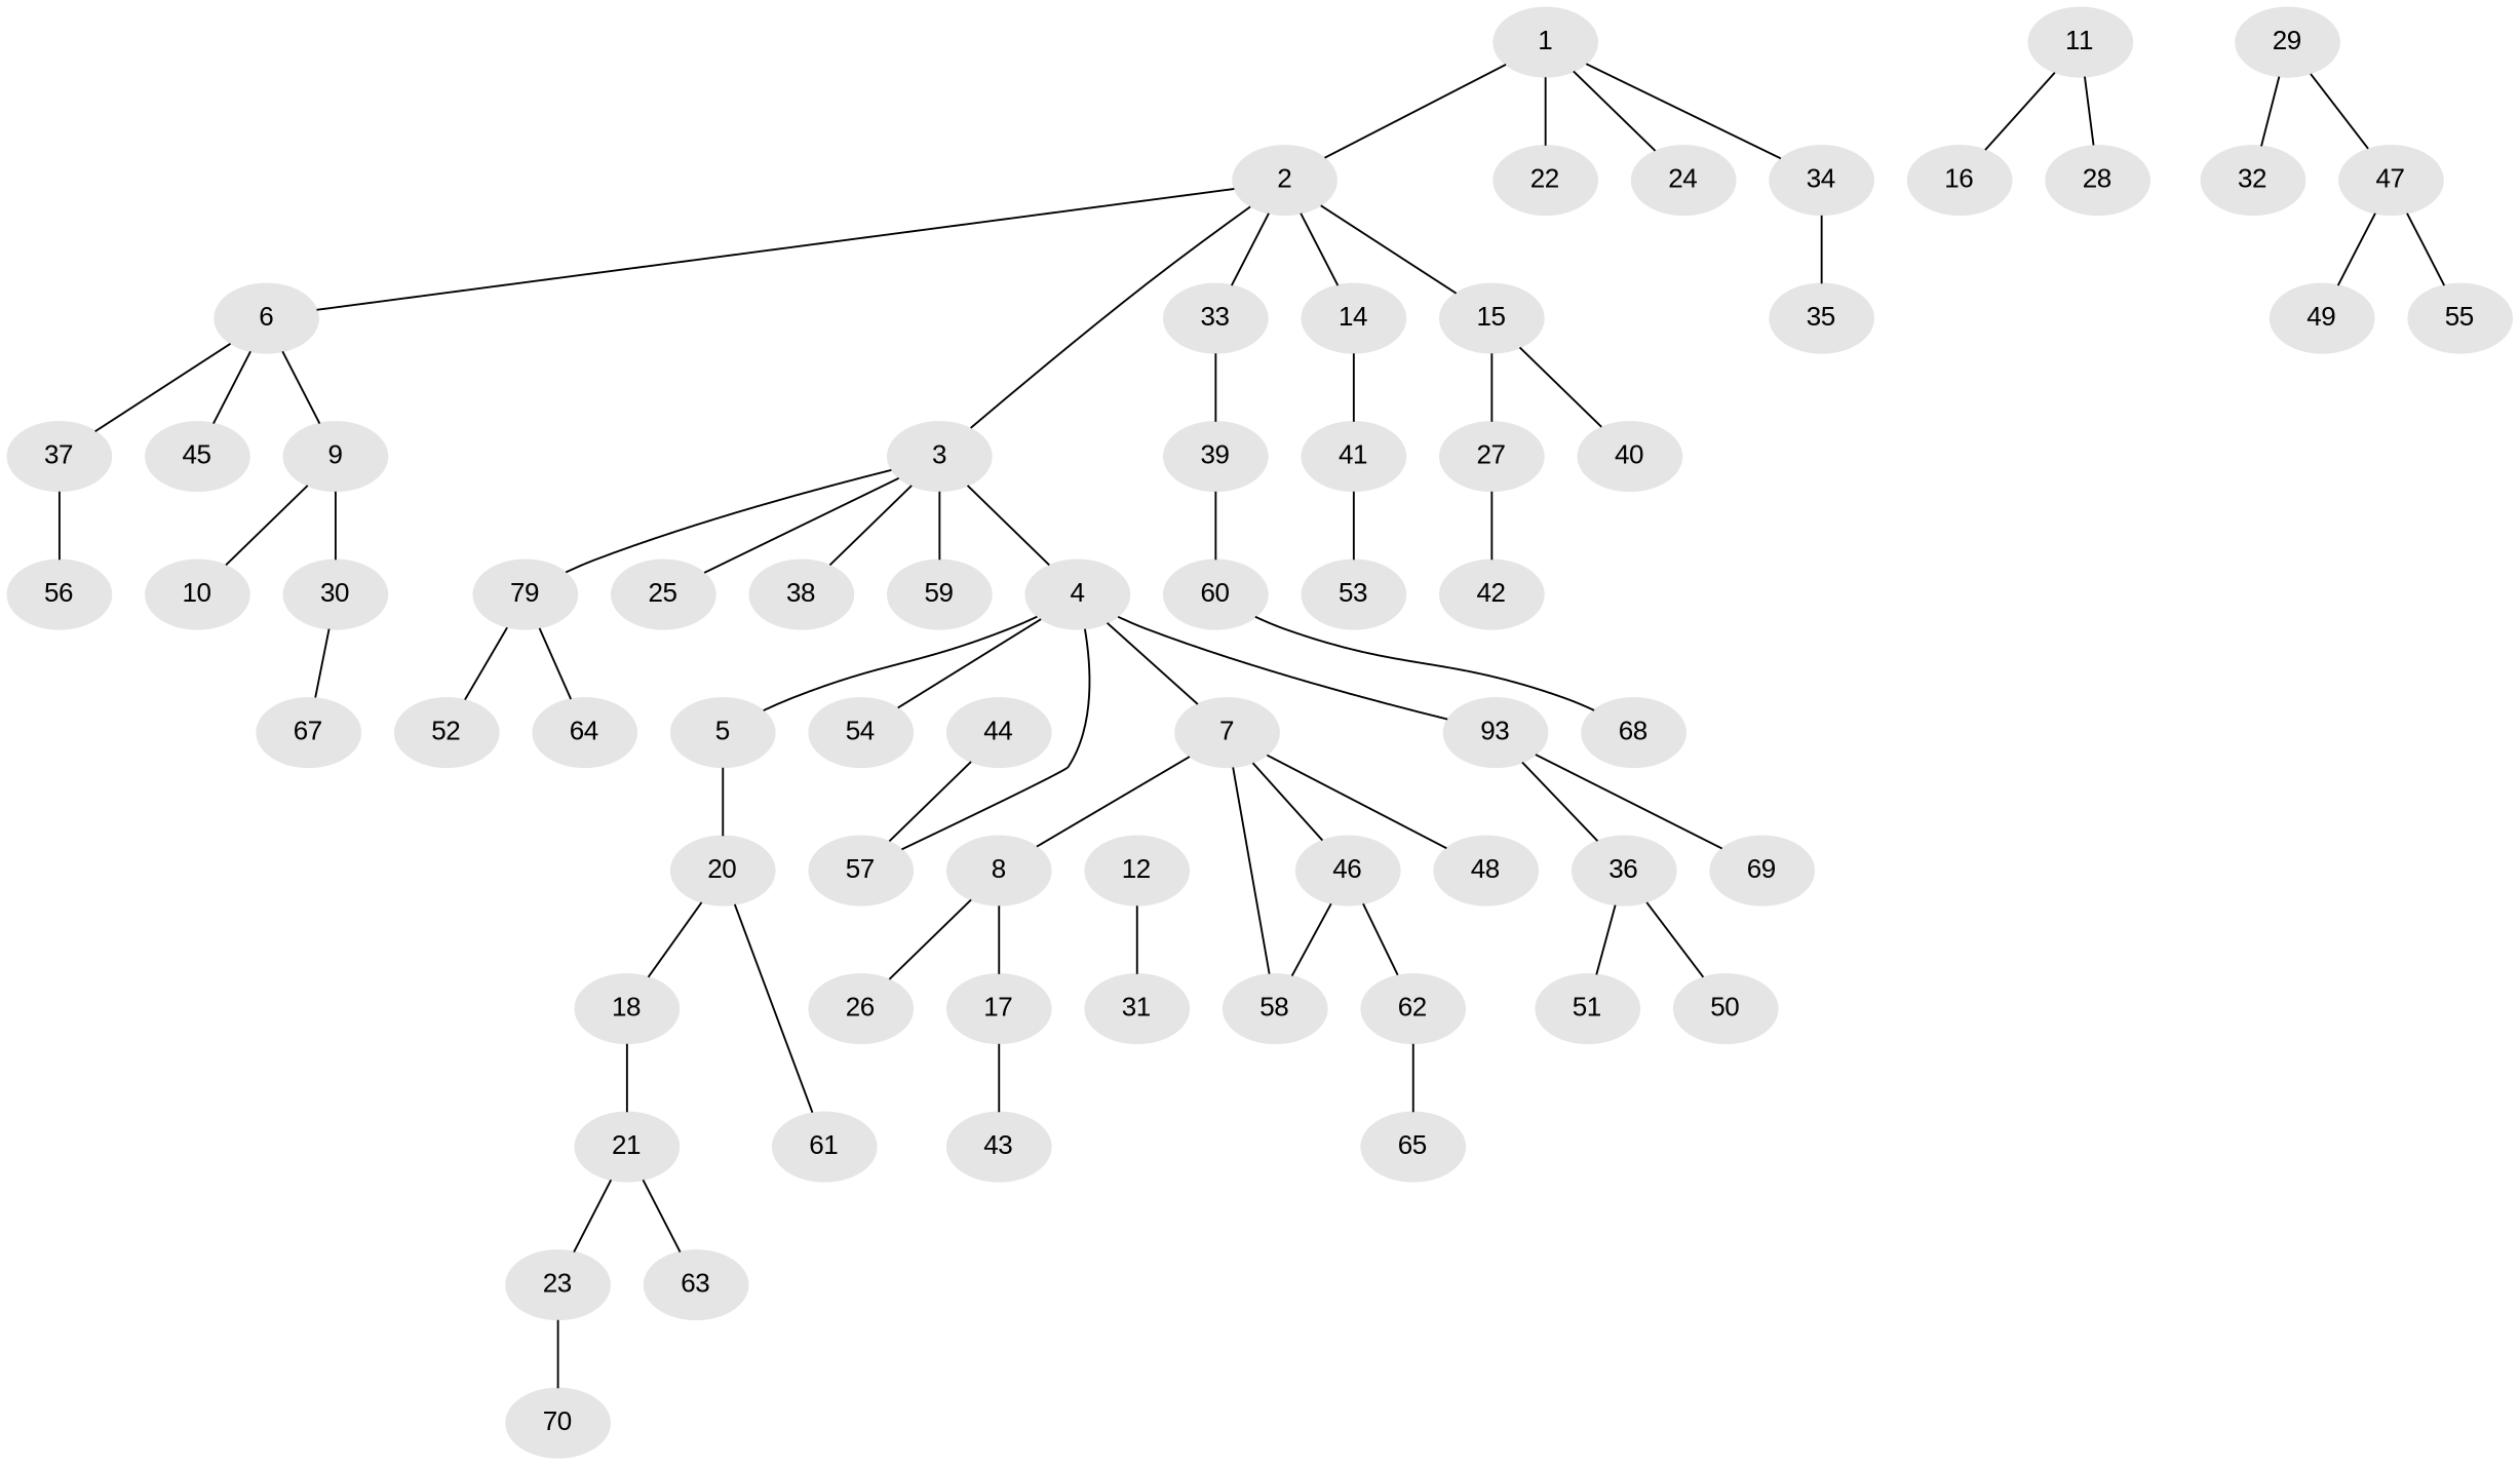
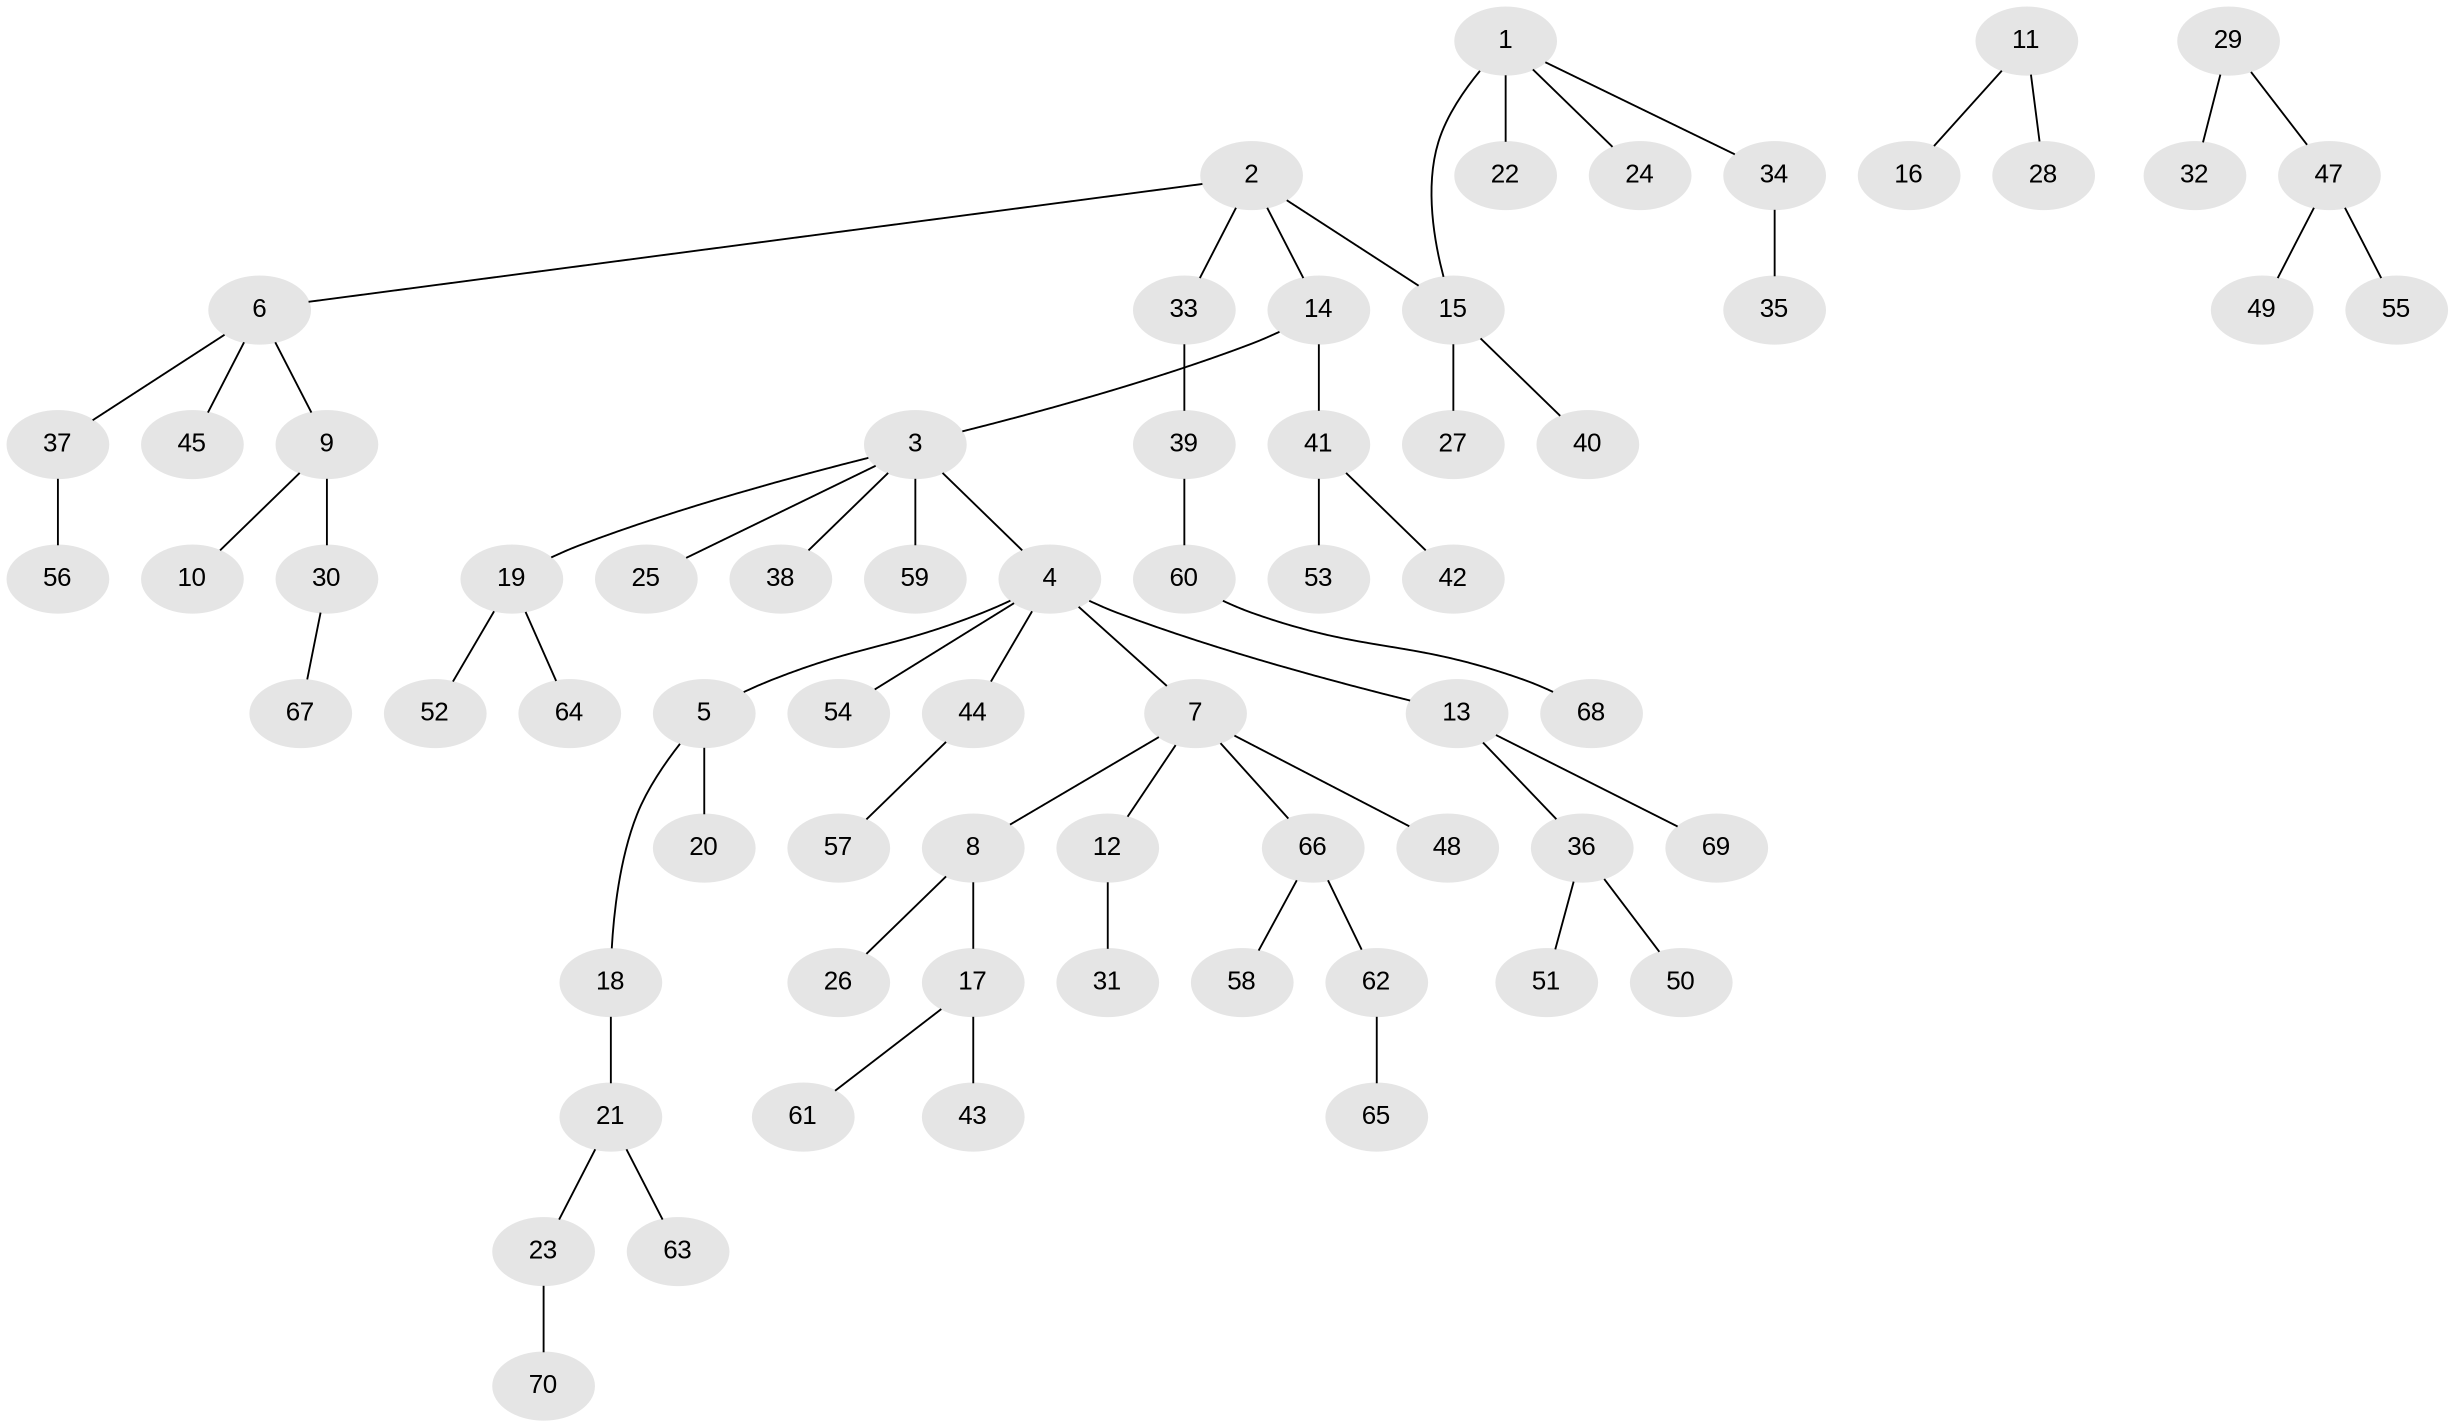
  graph {
    fontname="Liberation Sans"
    node [color=gray90 fontname="Liberation Sans" style=filled]
    edge [fontname="Liberation Sans"]
    1
    2
    22
    24
    34
    3
    6
    14
    15
    33
    35
    4
-   19 [label=79]
+   19
    25
    38
    59
    9
    37
    45
    41
    27
    40
    39
    5
    7
-   13 [label=93]
+   13
    44
    54
    11
    16
    28
    52
    64
    18
    20
    8
    12
-   46
+   46 [label=66]
    48
    36
    69
    57
    21
    10
    30
    56
    17
    26
    31
    58
    62
    43
    61
    67
    50
    51
    53
    42
    29
    32
    47
    23
    63
    70
    49
    55
    60
    68
    65
-   1 -- 2
+   1 -- 15
    1 -- 22
    1 -- 24
    1 -- 34
-   2 -- 3
+   14 -- 3
    2 -- 6
    2 -- 14
    2 -- 15
    2 -- 33
    34 -- 35
    3 -- 4
    3 -- 19
    3 -- 25
    3 -- 38
    3 -- 59
    6 -- 9
    6 -- 37
    6 -- 45
    14 -- 41
    15 -- 27
    15 -- 40
    33 -- 39
    4 -- 5
    4 -- 7
    4 -- 13
-   4 -- 57
+   4 -- 44
    4 -- 54
    19 -- 52
    19 -- 64
    9 -- 10
    9 -- 30
    37 -- 56
    41 -- 53
-   27 -- 42
+   41 -- 42
    39 -- 60
-   20 -- 18
+   5 -- 18
    5 -- 20
    7 -- 8
-   7 -- 58
+   7 -- 12
    7 -- 46
    7 -- 48
    13 -- 36
    13 -- 69
    44 -- 57
    11 -- 16
    11 -- 28
    18 -- 21
    8 -- 17
    8 -- 26
    12 -- 31
    46 -- 58
    46 -- 62
    36 -- 50
    36 -- 51
    21 -- 23
    21 -- 63
    30 -- 67
    17 -- 43
-   20 -- 61
+   17 -- 61
    62 -- 65
    29 -- 32
    29 -- 47
    47 -- 49
    47 -- 55
    23 -- 70
    60 -- 68
  }
